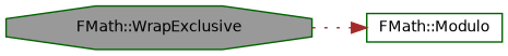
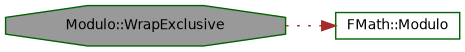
  digraph {
    rankdir=LR
    node [color=darkgreen fontname=Helvetica fontsize=10 style=filled]
-   n1 [fillcolor=grey60 fontcolor=black height=0.2 label="FMath::WrapExclusive" shape=octagon width=0.4]
+   n1 [fillcolor=grey60 fontcolor=black height=0.2 label="Modulo::WrapExclusive" shape=octagon width=0.4]
    n2 [fillcolor=white height=0.2 label="FMath::Modulo" shape=box width=0.4]
    n1 -> n2 [color=brown fontname=Helvetica fontsize=10 labelfontname=Helvetica labelfontsize=10 style=dotted]
  }
